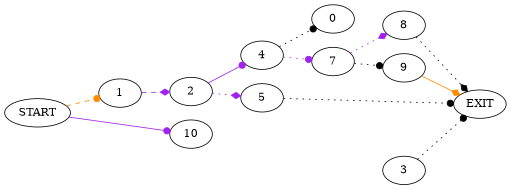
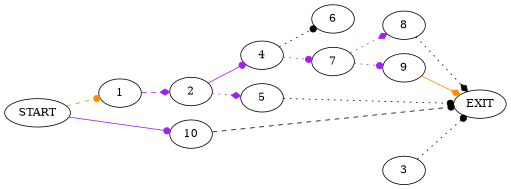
  digraph {
    rankdir=LR
    edge [arrowhead=dot color=purple style=dotted]
    n1 [label=START]
    1
    10
    2
    n5 [label=EXIT]
    4
    5
    3
-   6 [label=0]
+   6
    7
    8
    9
    n1 -> 1 [color=darkorange style=dashed]
    n1 -> 10 [style=solid]
    1 -> 2 [arrowhead=diamond style=dashed]
+   10 -> n5 [color=black style=dashed]
    2 -> 4 [style=solid]
    2 -> 5 [arrowhead=diamond]
    4 -> 6 [color=black]
    4 -> 7
    5 -> n5 [color=black]
    3 -> n5 [color=black]
    7 -> 8 [arrowhead=diamond]
-   7 -> 9 [color=black]
+   7 -> 9
    8 -> n5 [arrowhead=diamond color=black]
    9 -> n5 [arrowhead=diamond color=darkorange style=solid]
  }
